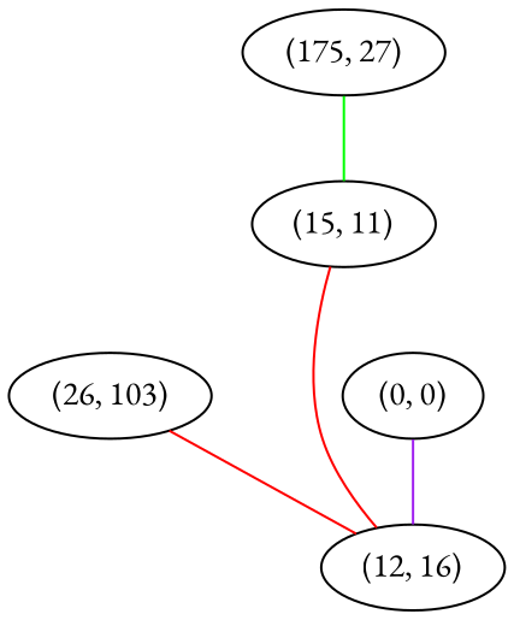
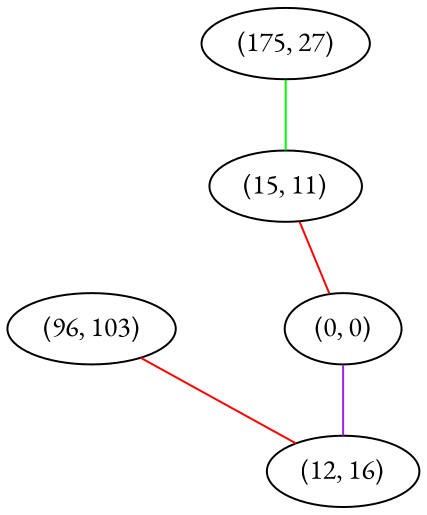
  graph {
    fontname="EB Garamond"
    node [fontname="EB Garamond"]
    edge [color=red fontname="EB Garamond" weight=1]
-   "(26, 103)"
+   "(26, 103)" [label="(96, 103)"]
    "(12, 16)"
    n3 [label="(175, 27)"]
    n4 [label="(15, 11)"]
    "(0, 0)"
    "(26, 103)" -- "(12, 16)"
    n3 -- n4 [color=green weight=2]
-   n4 -- "(12, 16)"
+   n4 -- "(0, 0)"
    "(0, 0)" -- "(12, 16)" [color=purple weight=4]
  }
